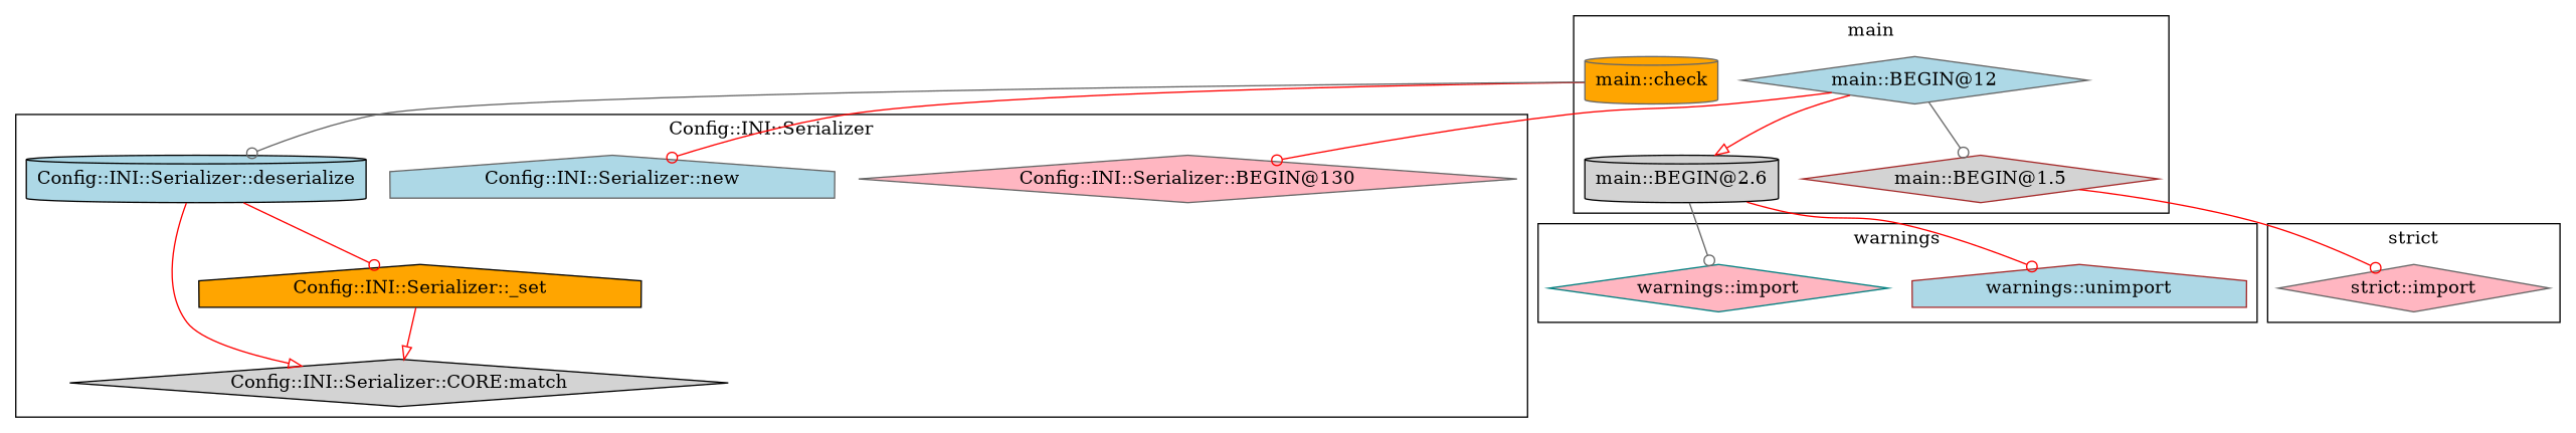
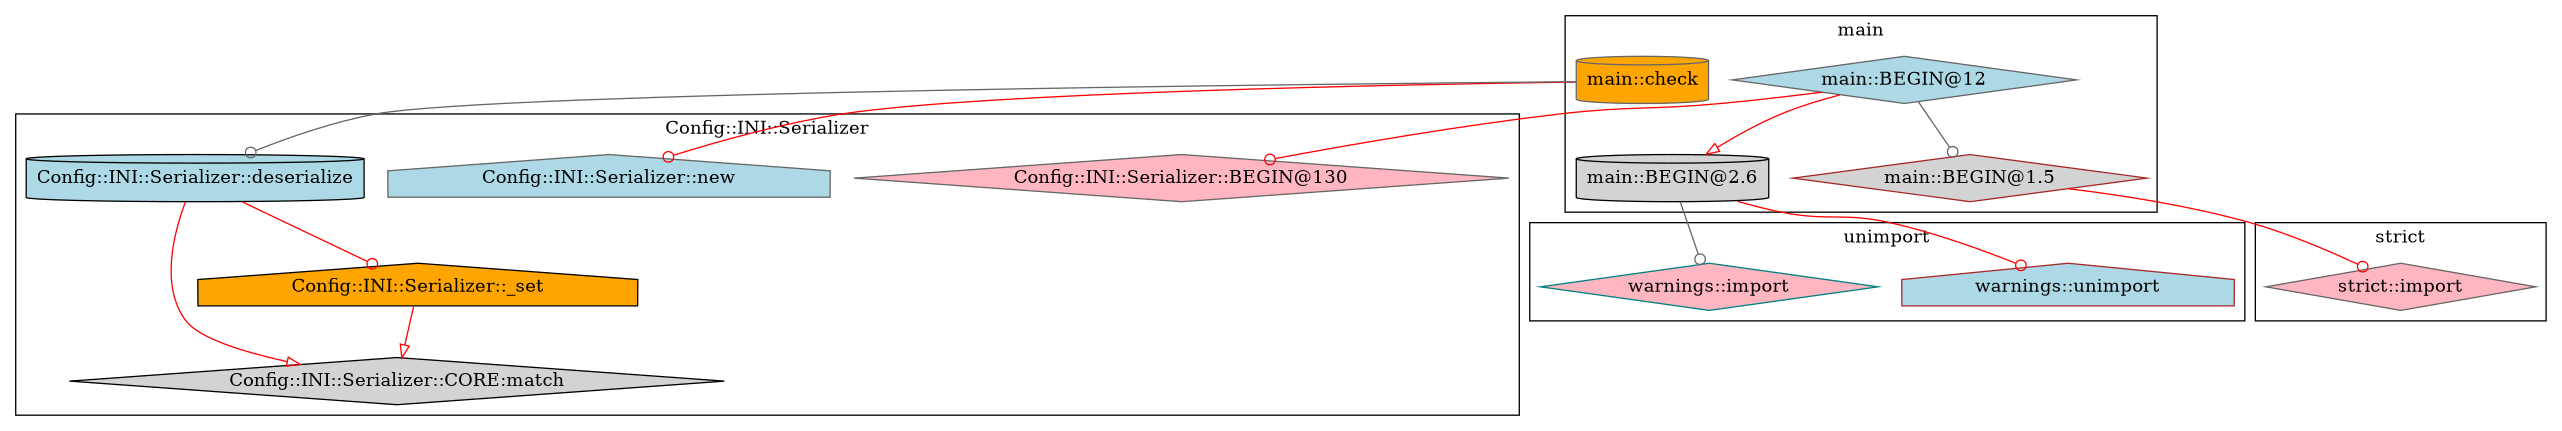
  digraph {
    node [color=gray40 fillcolor=lightblue shape=diamond style=filled]
    edge [arrowhead=odot color=red]
    "main::check" [fillcolor=orange shape=cylinder]
    "main::BEGIN@12"
    "main::BEGIN@2.6" [color=black fillcolor=lightgrey shape=cylinder]
    "main::BEGIN@1.5" [color=brown fillcolor=lightgrey]
    "warnings::unimport" [color=brown shape=house]
    "warnings::import" [color=teal fillcolor=lightpink]
    "strict::import" [fillcolor=lightpink]
    "Config::INI::Serializer::CORE:match" [color=black fillcolor=lightgrey]
    "Config::INI::Serializer::new" [shape=house]
    "Config::INI::Serializer::_set" [color=black fillcolor=orange shape=house]
    "Config::INI::Serializer::BEGIN@130" [fillcolor=lightpink]
    "Config::INI::Serializer::deserialize" [color=black shape=cylinder]
    subgraph cluster_1 {
      label=main
      "main::check"
      "main::BEGIN@12"
      "main::BEGIN@2.6"
      "main::BEGIN@1.5"
    }
    subgraph cluster_2 {
-     label=warnings
+     label=unimport
      "warnings::unimport"
      "warnings::import"
    }
    subgraph cluster_3 {
      label="strict"
      "strict::import"
    }
    subgraph cluster_4 {
      label="Config::INI::Serializer"
      "Config::INI::Serializer::CORE:match"
      "Config::INI::Serializer::new"
      "Config::INI::Serializer::_set"
      "Config::INI::Serializer::BEGIN@130"
      "Config::INI::Serializer::deserialize"
    }
    "main::check" -> "Config::INI::Serializer::new"
    "main::check" -> "Config::INI::Serializer::deserialize" [color=gray40]
    "main::BEGIN@12" -> "main::BEGIN@2.6" [arrowhead=onormal]
    "main::BEGIN@12" -> "main::BEGIN@1.5" [color=gray40]
    "main::BEGIN@12" -> "Config::INI::Serializer::BEGIN@130"
    "main::BEGIN@2.6" -> "warnings::unimport"
    "main::BEGIN@2.6" -> "warnings::import" [color=gray40]
    "main::BEGIN@1.5" -> "strict::import"
    "Config::INI::Serializer::_set" -> "Config::INI::Serializer::CORE:match" [arrowhead=onormal]
    "Config::INI::Serializer::deserialize" -> "Config::INI::Serializer::CORE:match" [arrowhead=onormal]
    "Config::INI::Serializer::deserialize" -> "Config::INI::Serializer::_set"
  }
